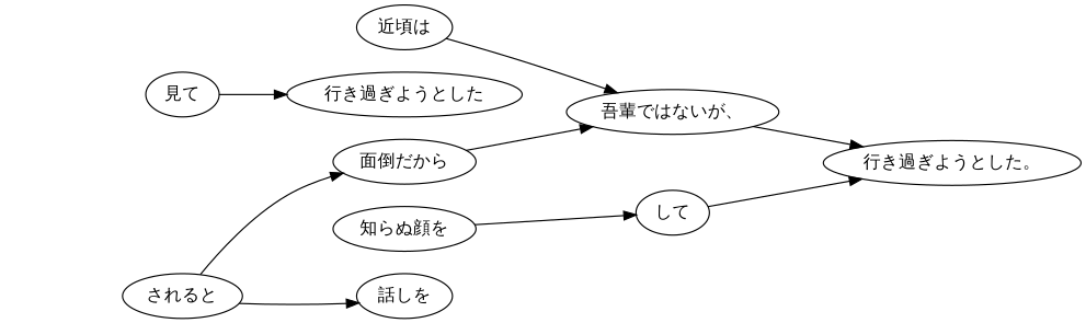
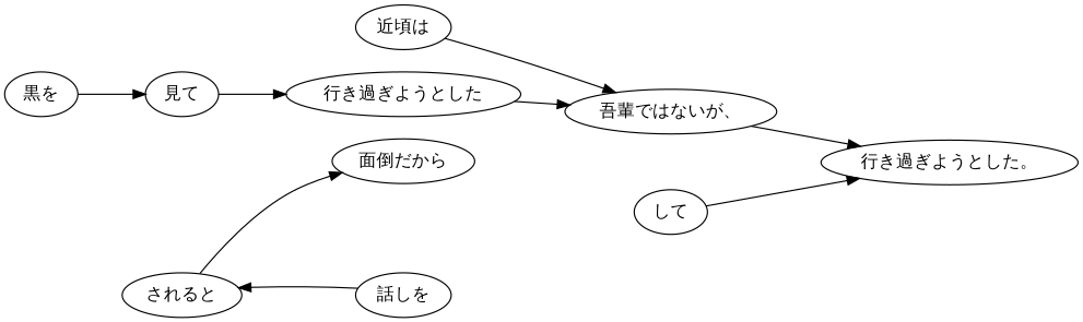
  digraph {
    fontname="DejaVu Sans"
    rankdir=LR
    node [fontname="DejaVu Sans"]
    edge [fontname="DejaVu Sans"]
    n1 [label="近頃は"]
    n2 [label="吾輩ではないが、"]
    n3 [label="行き過ぎようとした。"]
+   n4 [label="黒を"]
    n5 [label="見て"]
    n6 [label="行き過ぎようとした"]
    n7 [label="話しを"]
    n8 [label="されると"]
    n9 [label="面倒だから"]
-   n10 [label="知らぬ顔を"]
    n11 [label="して"]
    n1 -> n2
    n2 -> n3
+   n4 -> n5
    n5 -> n6
-   n9 -> n2
-   n8 -> n7
+   n6 -> n2
+   n7 -> n8
    n8 -> n9
-   n10 -> n11
    n11 -> n3
  }
